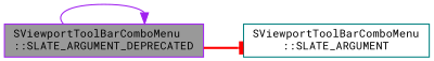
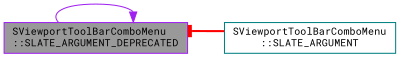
  digraph {
    rankdir=LR
    fontname="Roboto Mono"
    node [fontname="Roboto Mono" fontsize=10 shape=box style=filled]
    edge [fontname="Roboto Mono" fontsize=10 labelfontname=Helvetica labelfontsize=10]
    n1 [color=purple fillcolor=grey60 fontcolor=black height=0.2 label="SViewportToolBarComboMenu\l::SLATE_ARGUMENT_DEPRECATED" width=0.4]
    n2 [color=teal fillcolor=white height=0.2 label="SViewportToolBarComboMenu\l::SLATE_ARGUMENT" width=0.4]
    n1 -> n1 [color=purple style=solid arrowhead=normal]
-   n1 -> n2 [color=red style=bold arrowhead=tee]
+   n2 -> n1 [color=red style=bold arrowhead=tee]
  }
